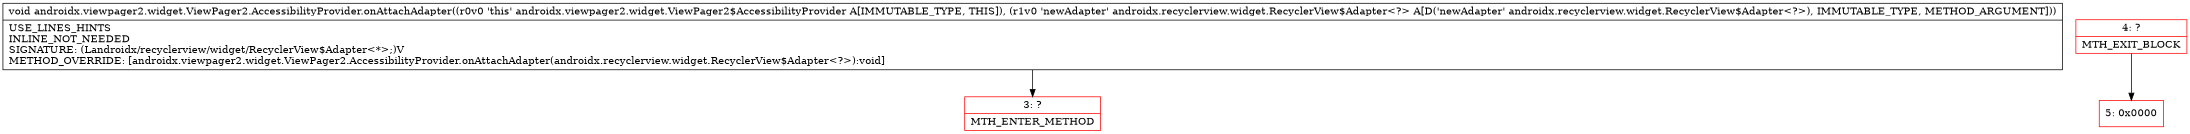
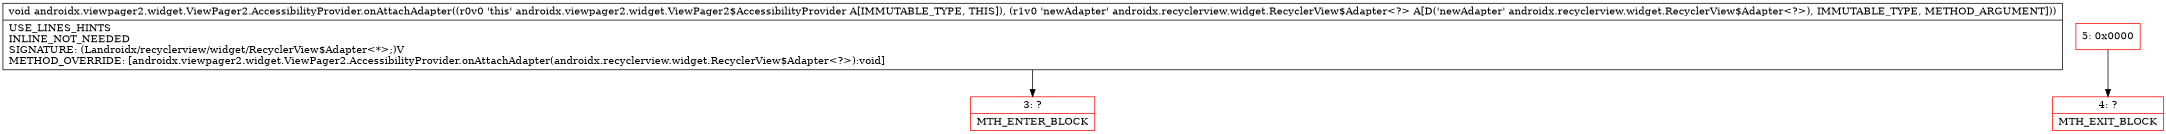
  digraph {
    node [color=red shape=record]
-   n1 [label="{3\:\ ?|MTH_ENTER_METHOD\l}"]
+   n1 [label="{3\:\ ?|MTH_ENTER_BLOCK\l}"]
    n2 [label="{5\:\ 0x0000}"]
    n3 [label="{4\:\ ?|MTH_EXIT_BLOCK\l}"]
    n4 [label="{void androidx.viewpager2.widget.ViewPager2.AccessibilityProvider.onAttachAdapter((r0v0 'this' androidx.viewpager2.widget.ViewPager2$AccessibilityProvider A[IMMUTABLE_TYPE, THIS]), (r1v0 'newAdapter' androidx.recyclerview.widget.RecyclerView$Adapter\<?\> A[D('newAdapter' androidx.recyclerview.widget.RecyclerView$Adapter\<?\>), IMMUTABLE_TYPE, METHOD_ARGUMENT]))  | USE_LINES_HINTS\lINLINE_NOT_NEEDED\lSIGNATURE: (Landroidx\/recyclerview\/widget\/RecyclerView$Adapter\<*\>;)V\lMETHOD_OVERRIDE: [androidx.viewpager2.widget.ViewPager2.AccessibilityProvider.onAttachAdapter(androidx.recyclerview.widget.RecyclerView$Adapter\<?\>):void]\l}" color=""]
    subgraph cluster_1 {
      label="R(0)"
    }
-   n3 -> n2
+   n2 -> n3
    n4 -> n1
  }
